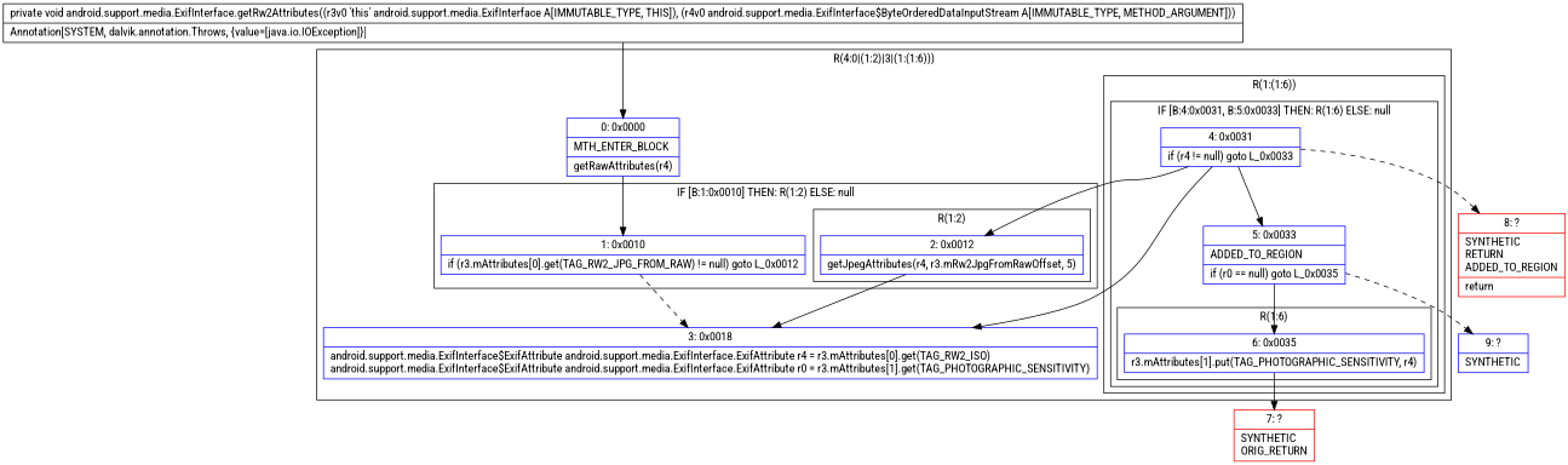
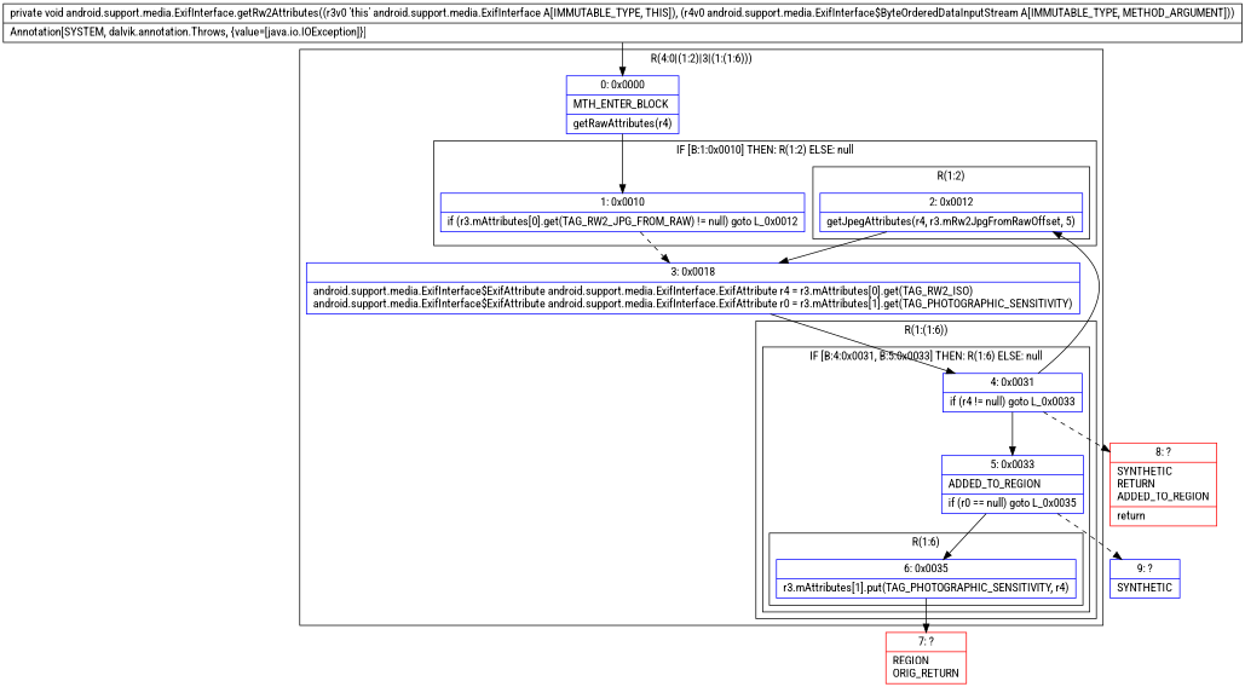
  digraph {
    fontname="Roboto Condensed"
    node [color=blue fontname="Roboto Condensed" shape=record]
    edge [fontname="Roboto Condensed"]
    n1 [label="{2\:\ 0x0012|getJpegAttributes(r4, r3.mRw2JpgFromRawOffset, 5)\l}"]
    n2 [label="{1\:\ 0x0010|if (r3.mAttributes[0].get(TAG_RW2_JPG_FROM_RAW) != null) goto L_0x0012\l}"]
    n3 [label="{6\:\ 0x0035|r3.mAttributes[1].put(TAG_PHOTOGRAPHIC_SENSITIVITY, r4)\l}"]
    n4 [label="{4\:\ 0x0031|if (r4 != null) goto L_0x0033\l}"]
    n5 [label="{5\:\ 0x0033|ADDED_TO_REGION\l|if (r0 == null) goto L_0x0035\l}"]
    n6 [label="{0\:\ 0x0000|MTH_ENTER_BLOCK\l|getRawAttributes(r4)\l}"]
    n7 [label="{3\:\ 0x0018|android.support.media.ExifInterface$ExifAttribute android.support.media.ExifInterface.ExifAttribute r4 = r3.mAttributes[0].get(TAG_RW2_ISO)\landroid.support.media.ExifInterface$ExifAttribute android.support.media.ExifInterface.ExifAttribute r0 = r3.mAttributes[1].get(TAG_PHOTOGRAPHIC_SENSITIVITY)\l}"]
-   n8 [color=red label="{7\:\ ?|SYNTHETIC\lORIG_RETURN\l}"]
+   n8 [color=red label="{7\:\ ?|REGION\lORIG_RETURN\l}"]
    n9 [color=red label="{8\:\ ?|SYNTHETIC\lRETURN\lADDED_TO_REGION\l|return\l}"]
    n10 [label="{9\:\ ?|SYNTHETIC\l}"]
    n11 [label="{private void android.support.media.ExifInterface.getRw2Attributes((r3v0 'this' android.support.media.ExifInterface A[IMMUTABLE_TYPE, THIS]), (r4v0 android.support.media.ExifInterface$ByteOrderedDataInputStream A[IMMUTABLE_TYPE, METHOD_ARGUMENT]))  | Annotation[SYSTEM, dalvik.annotation.Throws, \{value=[java.io.IOException]\}]\l}" color=""]
    subgraph cluster_1 {
      label="R(4:0|(1:2)|3|(1:(1:6)))"
      n6
      n7
      subgraph cluster_2 {
        label="IF [B:1:0x0010] THEN: R(1:2) ELSE: null"
        n2
        subgraph cluster_3 {
          label="R(1:2)"
          n1
        }
      }
      subgraph cluster_4 {
        label="R(1:(1:6))"
        subgraph cluster_5 {
          label="IF [B:4:0x0031, B:5:0x0033] THEN: R(1:6) ELSE: null"
          n4
          n5
          subgraph cluster_6 {
            label="R(1:6)"
            n3
          }
        }
      }
    }
    n1 -> n7
    n2 -> n7 [style=dashed]
    n3 -> n8
    n4 -> n1
    n4 -> n5
    n4 -> n9 [style=dashed]
    n5 -> n3
    n5 -> n10 [style=dashed]
    n6 -> n2
-   n4 -> n7
+   n7 -> n4
    n11 -> n6
  }
